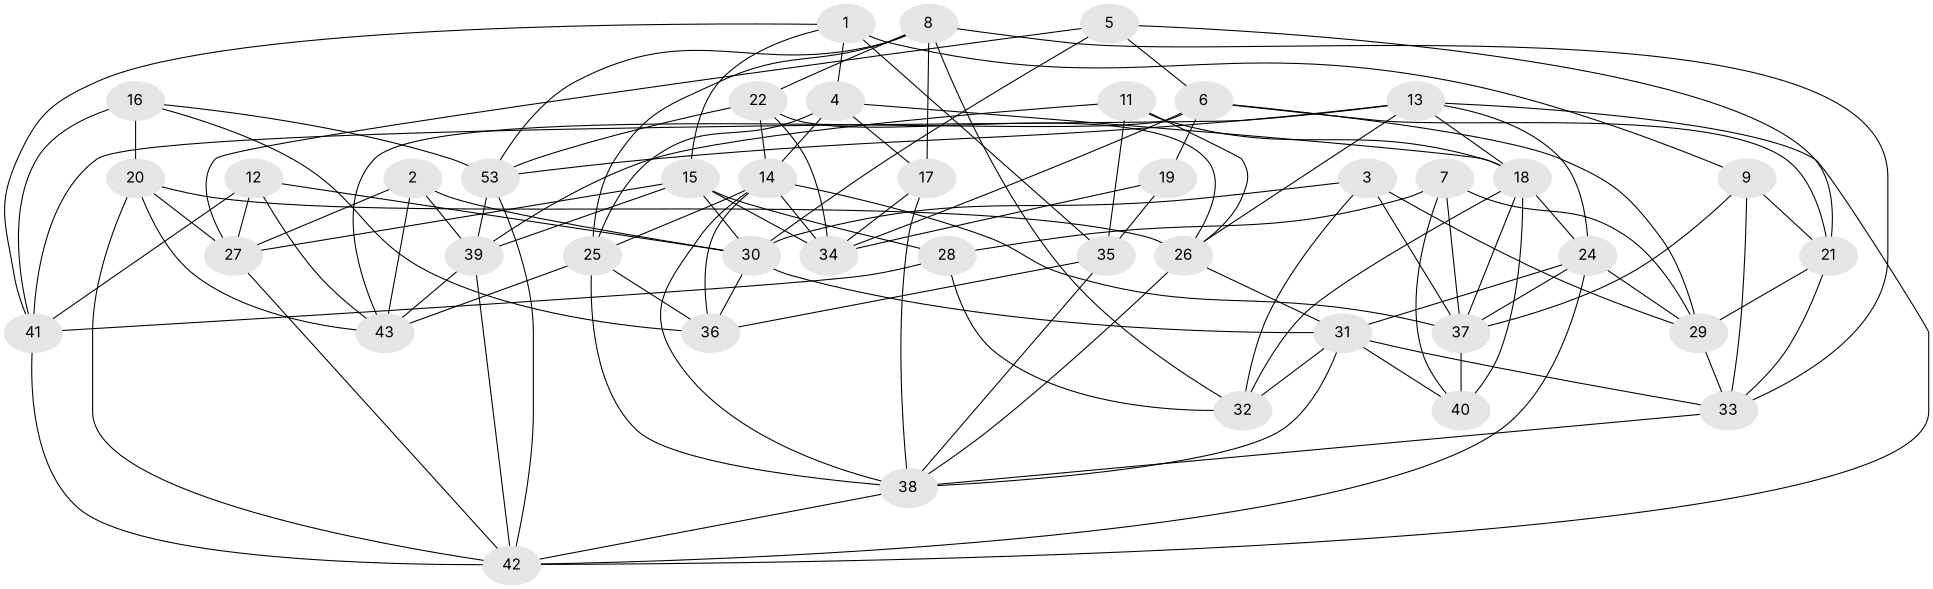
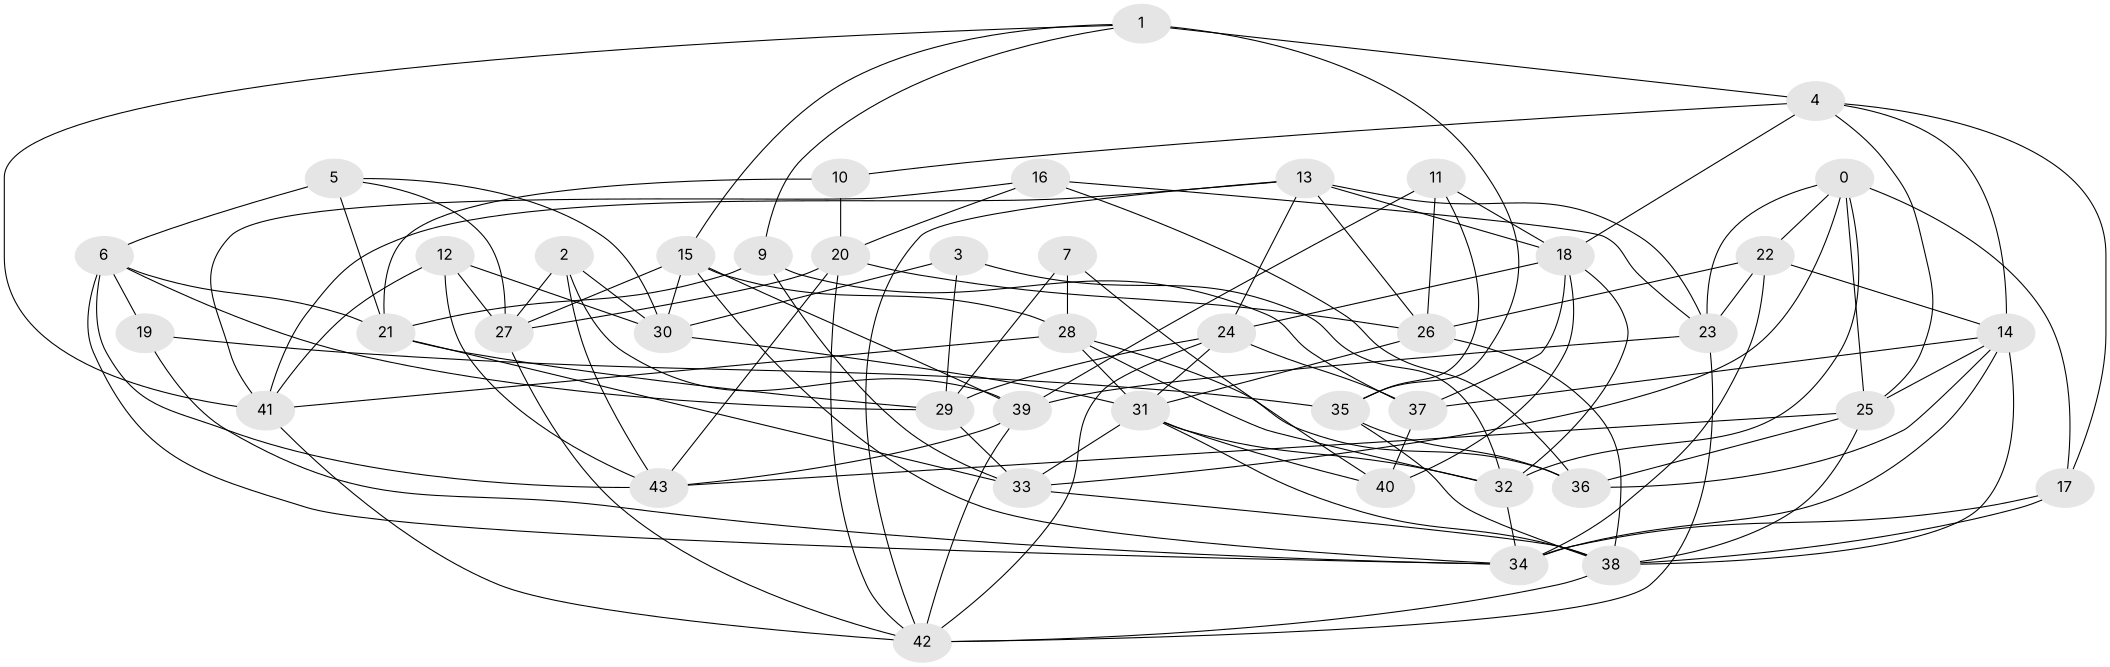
  graph {
    fontname=Inter
    node [color=gray90 fontname=Inter style=filled]
    edge [fontname=Inter weight=1.0]
    1
    4
    9
    15
    35
    41
+   10
    14
    17
    18
    25
    37
    21
    33
    27
    30
    39
    34
    28
    36
    38
    42
    2
    43
    31
    3
    29
    32
    40
    20
    24
    5
    6
    19
    7
-   8
+   8 [label=0]
    22
-   23 [label=53]
+   23
    26
    11
    12
    13
    16
    1 -- 4
    1 -- 9
    1 -- 15
    1 -- 35 [weight=2.0]
    1 -- 41
+   4 -- 10
    4 -- 14
    4 -- 17
    4 -- 18
    4 -- 25
    9 -- 37
    9 -- 21
    9 -- 33
    15 -- 27
    15 -- 30
    15 -- 39
    15 -- 34
    15 -- 28
    35 -- 36
    35 -- 38
    41 -- 42
+   10 -- 21
+   10 -- 20
    14 -- 25
    14 -- 37
    14 -- 34
    14 -- 36
    14 -- 38
    17 -- 34
    17 -- 38
    18 -- 37
    18 -- 32
    18 -- 40
    18 -- 24
    25 -- 36
    25 -- 38
    25 -- 43
    37 -- 40 [weight=2.0]
    21 -- 33
    21 -- 29
    33 -- 38
    27 -- 42
    30 -- 31
    39 -- 42
    39 -- 43
    28 -- 41
-   30 -- 36
+   28 -- 36
+   28 -- 31
    28 -- 32
    38 -- 42
    2 -- 27
    2 -- 30
    2 -- 39
    2 -- 43
    31 -- 33
    31 -- 38
    31 -- 32
    31 -- 40
-   3 -- 37
    3 -- 30
    3 -- 29
    3 -- 32
    29 -- 33
+   32 -- 34
    20 -- 27
    20 -- 42
    20 -- 43
    20 -- 26
    24 -- 37
    24 -- 42
    24 -- 31
    24 -- 29
    5 -- 21
    5 -- 27
    5 -- 30
    5 -- 6
    6 -- 21
    6 -- 34
    6 -- 43
    6 -- 29
    6 -- 19
    19 -- 35
    19 -- 34
-   7 -- 37
    7 -- 28
    7 -- 29
    7 -- 40
    8 -- 17
    8 -- 25
    8 -- 33
    8 -- 32
    8 -- 22
    8 -- 23
    22 -- 14
    22 -- 34 [weight=2.0]
    22 -- 23
    22 -- 26
    23 -- 39
    23 -- 42
    26 -- 38
    26 -- 31
    11 -- 35
    11 -- 18
    11 -- 39
    11 -- 26
    12 -- 41
    12 -- 27
    12 -- 30
    12 -- 43
    13 -- 41
    13 -- 18
    13 -- 42
    13 -- 24
    13 -- 23
    13 -- 26
    16 -- 41
    16 -- 36
    16 -- 20
    16 -- 23
  }
